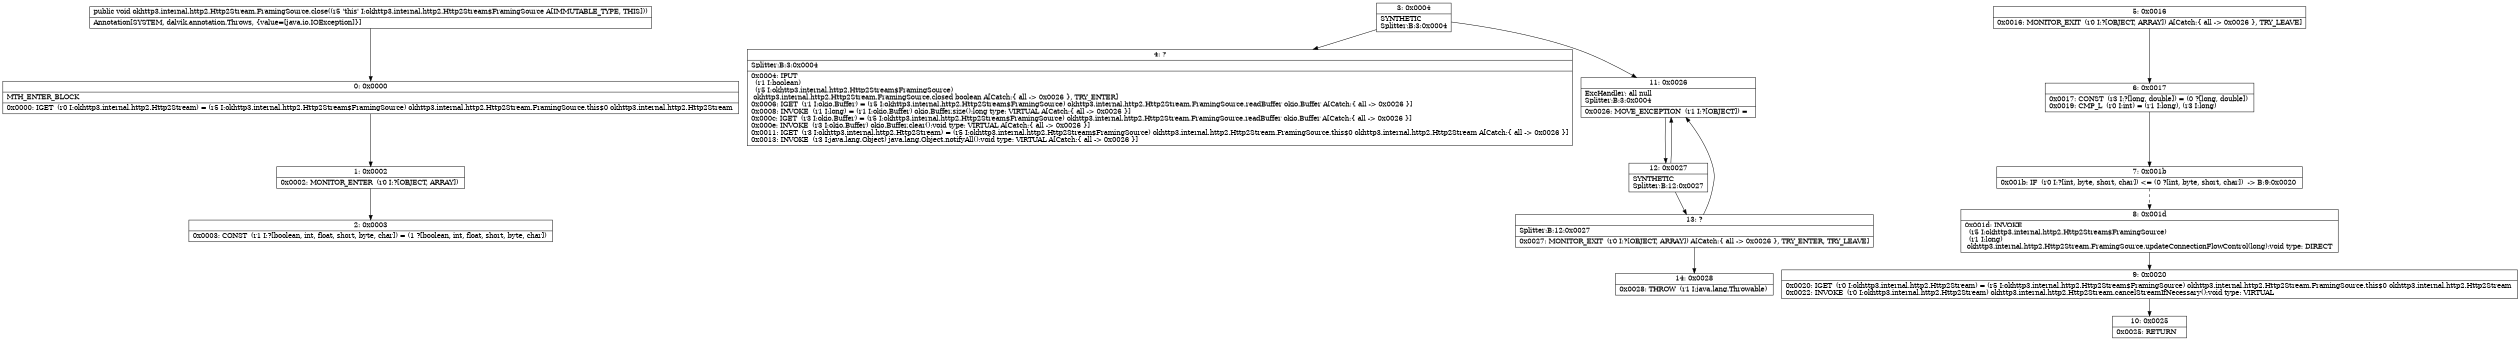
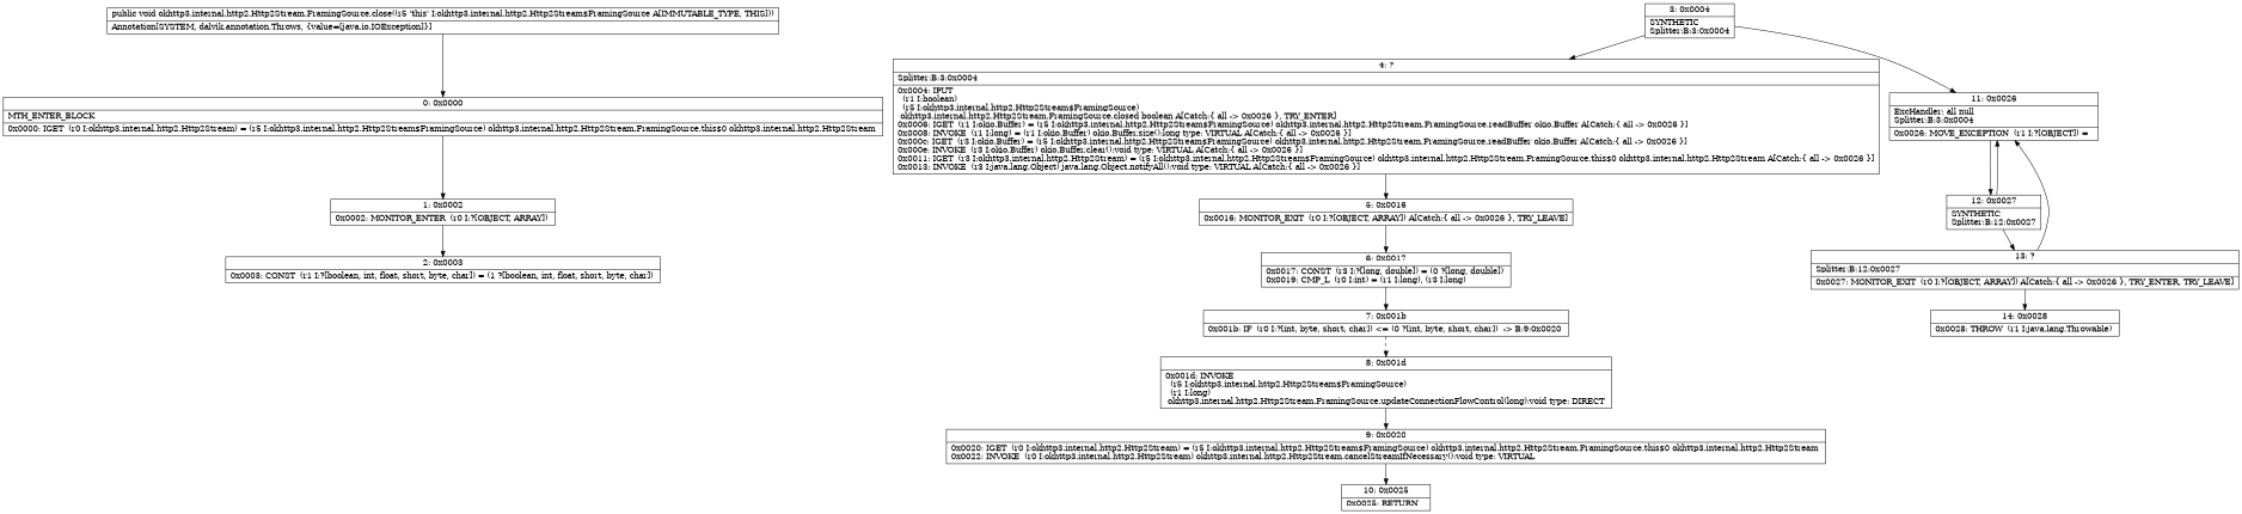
  digraph {
    node [shape=record]
    n1 [label="{0\:\ 0x0000|MTH_ENTER_BLOCK\l|0x0000: IGET  (r0 I:okhttp3.internal.http2.Http2Stream) = (r5 I:okhttp3.internal.http2.Http2Stream$FramingSource) okhttp3.internal.http2.Http2Stream.FramingSource.this$0 okhttp3.internal.http2.Http2Stream \l}"]
    n2 [label="{1\:\ 0x0002|0x0002: MONITOR_ENTER  (r0 I:?[OBJECT, ARRAY]) \l}"]
    n3 [label="{2\:\ 0x0003|0x0003: CONST  (r1 I:?[boolean, int, float, short, byte, char]) = (1 ?[boolean, int, float, short, byte, char]) \l}"]
    n4 [label="{3\:\ 0x0004|SYNTHETIC\lSplitter:B:3:0x0004\l}"]
    n5 [label="{4\:\ ?|Splitter:B:3:0x0004\l|0x0004: IPUT  \l  (r1 I:boolean)\l  (r5 I:okhttp3.internal.http2.Http2Stream$FramingSource)\l okhttp3.internal.http2.Http2Stream.FramingSource.closed boolean A[Catch:\{ all \-\> 0x0026 \}, TRY_ENTER]\l0x0006: IGET  (r1 I:okio.Buffer) = (r5 I:okhttp3.internal.http2.Http2Stream$FramingSource) okhttp3.internal.http2.Http2Stream.FramingSource.readBuffer okio.Buffer A[Catch:\{ all \-\> 0x0026 \}]\l0x0008: INVOKE  (r1 I:long) = (r1 I:okio.Buffer) okio.Buffer.size():long type: VIRTUAL A[Catch:\{ all \-\> 0x0026 \}]\l0x000c: IGET  (r3 I:okio.Buffer) = (r5 I:okhttp3.internal.http2.Http2Stream$FramingSource) okhttp3.internal.http2.Http2Stream.FramingSource.readBuffer okio.Buffer A[Catch:\{ all \-\> 0x0026 \}]\l0x000e: INVOKE  (r3 I:okio.Buffer) okio.Buffer.clear():void type: VIRTUAL A[Catch:\{ all \-\> 0x0026 \}]\l0x0011: IGET  (r3 I:okhttp3.internal.http2.Http2Stream) = (r5 I:okhttp3.internal.http2.Http2Stream$FramingSource) okhttp3.internal.http2.Http2Stream.FramingSource.this$0 okhttp3.internal.http2.Http2Stream A[Catch:\{ all \-\> 0x0026 \}]\l0x0013: INVOKE  (r3 I:java.lang.Object) java.lang.Object.notifyAll():void type: VIRTUAL A[Catch:\{ all \-\> 0x0026 \}]\l}"]
    n6 [label="{11\:\ 0x0026|ExcHandler: all null\lSplitter:B:3:0x0004\l|0x0026: MOVE_EXCEPTION  (r1 I:?[OBJECT]) =  \l}"]
    n7 [label="{5\:\ 0x0016|0x0016: MONITOR_EXIT  (r0 I:?[OBJECT, ARRAY]) A[Catch:\{ all \-\> 0x0026 \}, TRY_LEAVE]\l}"]
    n8 [label="{12\:\ 0x0027|SYNTHETIC\lSplitter:B:12:0x0027\l}"]
    n9 [label="{6\:\ 0x0017|0x0017: CONST  (r3 I:?[long, double]) = (0 ?[long, double]) \l0x0019: CMP_L  (r0 I:int) = (r1 I:long), (r3 I:long) \l}"]
    n10 [label="{7\:\ 0x001b|0x001b: IF  (r0 I:?[int, byte, short, char]) \<= (0 ?[int, byte, short, char])  \-\> B:9:0x0020 \l}"]
    n11 [label="{8\:\ 0x001d|0x001d: INVOKE  \l  (r5 I:okhttp3.internal.http2.Http2Stream$FramingSource)\l  (r1 I:long)\l okhttp3.internal.http2.Http2Stream.FramingSource.updateConnectionFlowControl(long):void type: DIRECT \l}"]
    n12 [label="{9\:\ 0x0020|0x0020: IGET  (r0 I:okhttp3.internal.http2.Http2Stream) = (r5 I:okhttp3.internal.http2.Http2Stream$FramingSource) okhttp3.internal.http2.Http2Stream.FramingSource.this$0 okhttp3.internal.http2.Http2Stream \l0x0022: INVOKE  (r0 I:okhttp3.internal.http2.Http2Stream) okhttp3.internal.http2.Http2Stream.cancelStreamIfNecessary():void type: VIRTUAL \l}"]
    n13 [label="{10\:\ 0x0025|0x0025: RETURN   \l}"]
    n14 [label="{13\:\ ?|Splitter:B:12:0x0027\l|0x0027: MONITOR_EXIT  (r0 I:?[OBJECT, ARRAY]) A[Catch:\{ all \-\> 0x0026 \}, TRY_ENTER, TRY_LEAVE]\l}"]
    n15 [label="{14\:\ 0x0028|0x0028: THROW  (r1 I:java.lang.Throwable) \l}"]
    n16 [label="{public void okhttp3.internal.http2.Http2Stream.FramingSource.close((r5 'this' I:okhttp3.internal.http2.Http2Stream$FramingSource A[IMMUTABLE_TYPE, THIS]))  | Annotation[SYSTEM, dalvik.annotation.Throws, \{value=[java.io.IOException]\}]\l}"]
    n1 -> n2
    n2 -> n3
    n4 -> n5
    n4 -> n6
+   n5 -> n7
    n6 -> n8
    n7 -> n9
    n8 -> n6
    n8 -> n14
    n9 -> n10
    n10 -> n11 [style=dashed]
    n11 -> n12
    n12 -> n13
    n14 -> n6
    n14 -> n15
    n16 -> n1
  }
